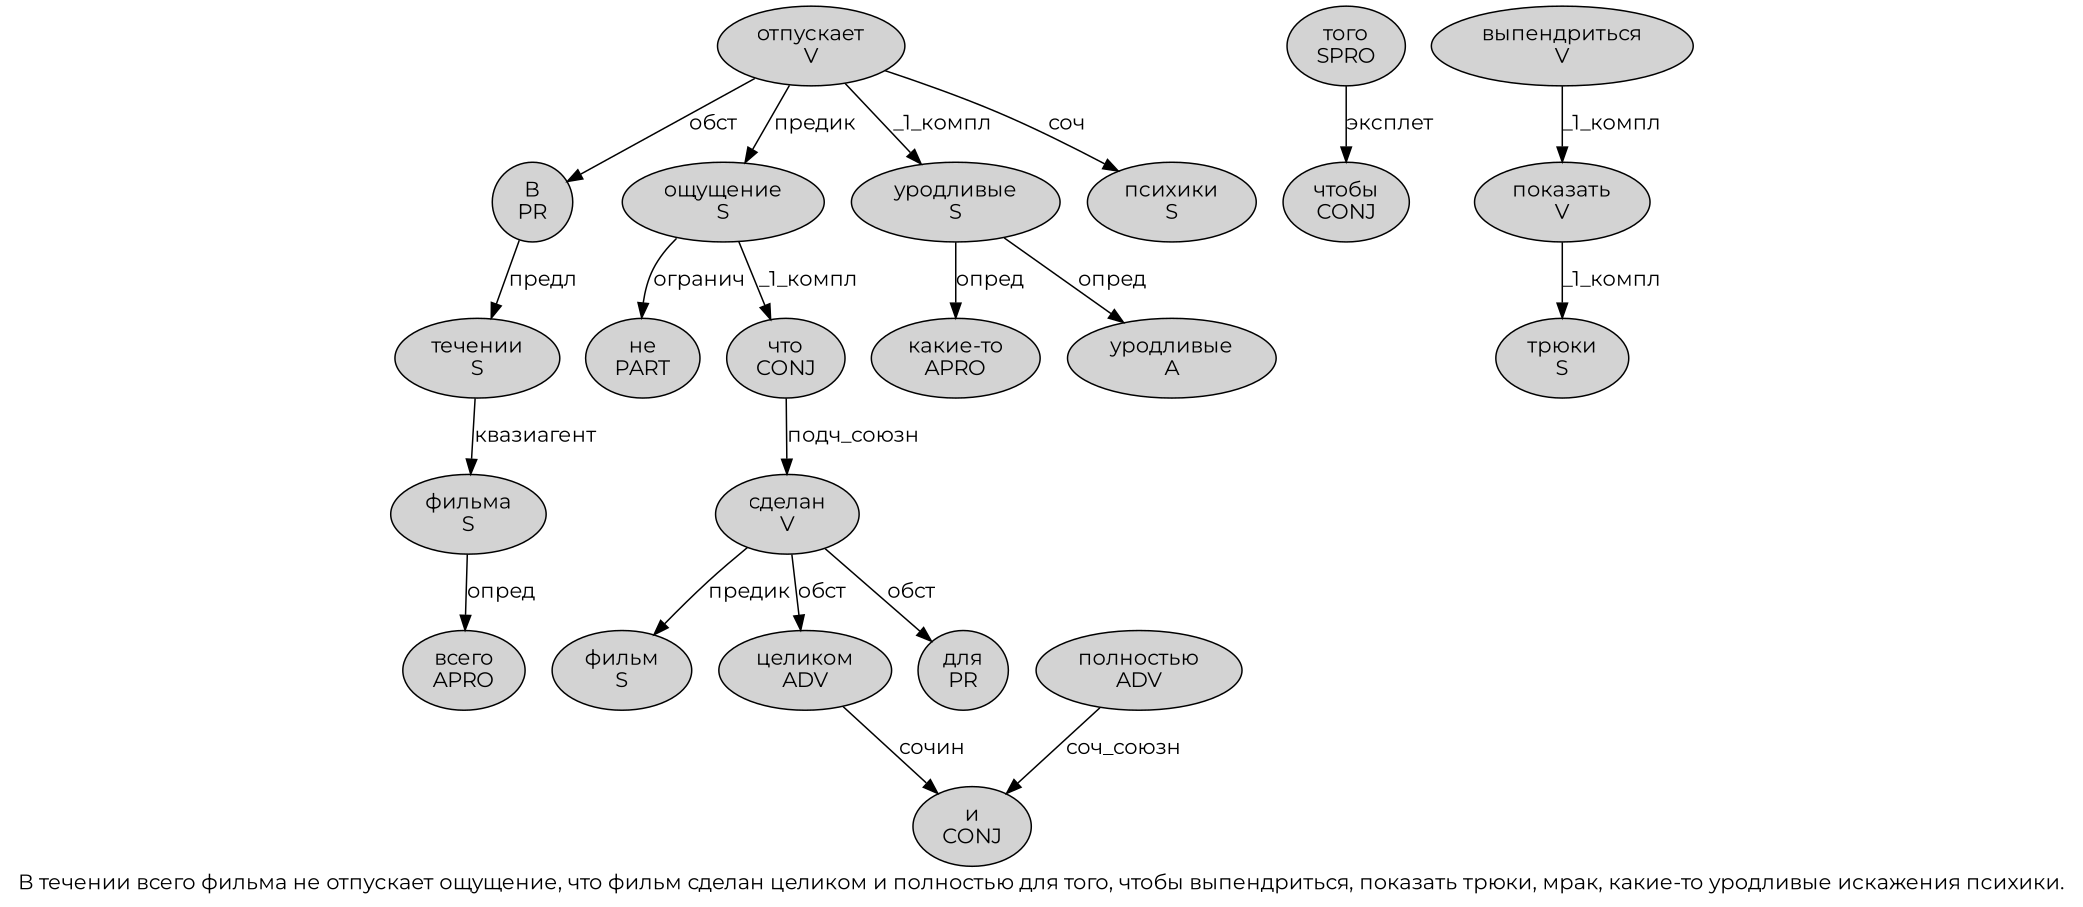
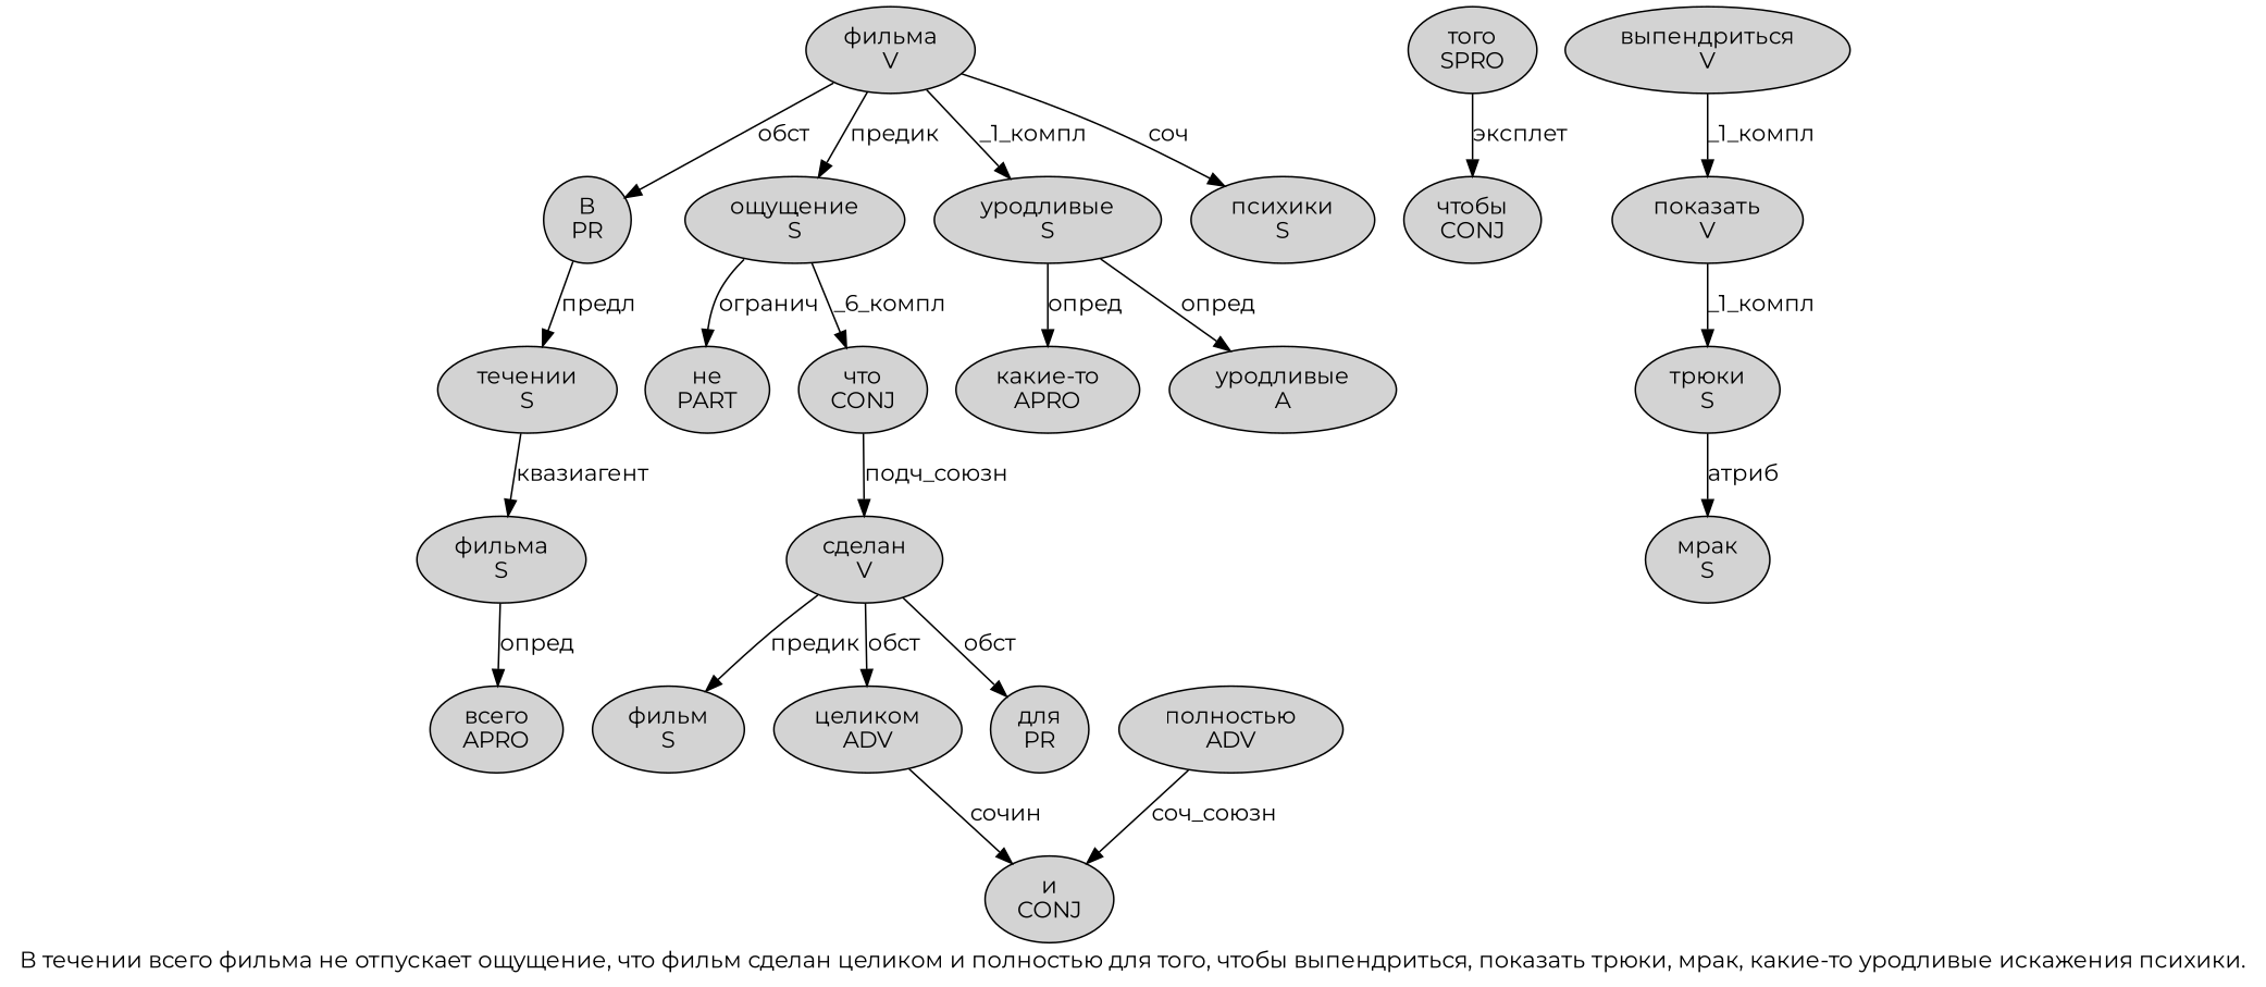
  digraph {
    fontname=Montserrat
    label="В течении всего фильма не отпускает ощущение, что фильм сделан целиком и полностью для того, чтобы выпендриться, показать трюки, мрак, какие-то уродливые искажения психики."
    node [fillcolor=lightgray fontname=Montserrat penwidth=1 shape=ellipse style=filled]
    edge [fontname=Montserrat]
    n1 [label="В\nPR"]
    n2 [label="течении\nS"]
    n3 [label="фильма\nS"]
    n4 [label="всего\nAPRO"]
    n5 [label="не\nPART"]
-   n6 [label="отпускает\nV"]
+   n6 [label="фильма\nV"]
    n7 [label="ощущение\nS"]
    n8 [label="уродливые\nS"]
    n9 [label="психики\nS"]
    n10 [label="что\nCONJ"]
    n11 [label="какие-то\nAPRO"]
    n12 [label="уродливые\nA"]
    n13 [label="сделан\nV"]
    n14 [label="фильм\nS"]
    n15 [label="целиком\nADV"]
    n16 [label="для\nPR"]
    n17 [label="и\nCONJ"]
    n18 [label="полностью\nADV"]
    n19 [label="того\nSPRO"]
    n20 [label="чтобы\nCONJ"]
    n21 [label="выпендриться\nV"]
    n22 [label="показать\nV"]
    n23 [label="трюки\nS"]
+   n24 [label="мрак\nS"]
    n1 -> n2 [label="предл"]
    n2 -> n3 [label="квазиагент"]
    n3 -> n4 [label="опред"]
    n6 -> n1 [label="обст"]
    n6 -> n7 [label="предик"]
    n6 -> n8 [label="_1_компл"]
    n6 -> n9 [label="соч"]
    n7 -> n5 [label="огранич"]
-   n7 -> n10 [label="_1_компл"]
+   n7 -> n10 [label="_6_компл"]
    n8 -> n11 [label="опред"]
    n8 -> n12 [label="опред"]
    n10 -> n13 [label="подч_союзн"]
    n13 -> n14 [label="предик"]
    n13 -> n15 [label="обст"]
    n13 -> n16 [label="обст"]
    n15 -> n17 [label="сочин"]
    n18 -> n17 [label="соч_союзн"]
    n19 -> n20 [label="эксплет"]
    n21 -> n22 [label="_1_компл"]
    n22 -> n23 [label="_1_компл"]
+   n23 -> n24 [label="атриб"]
  }
